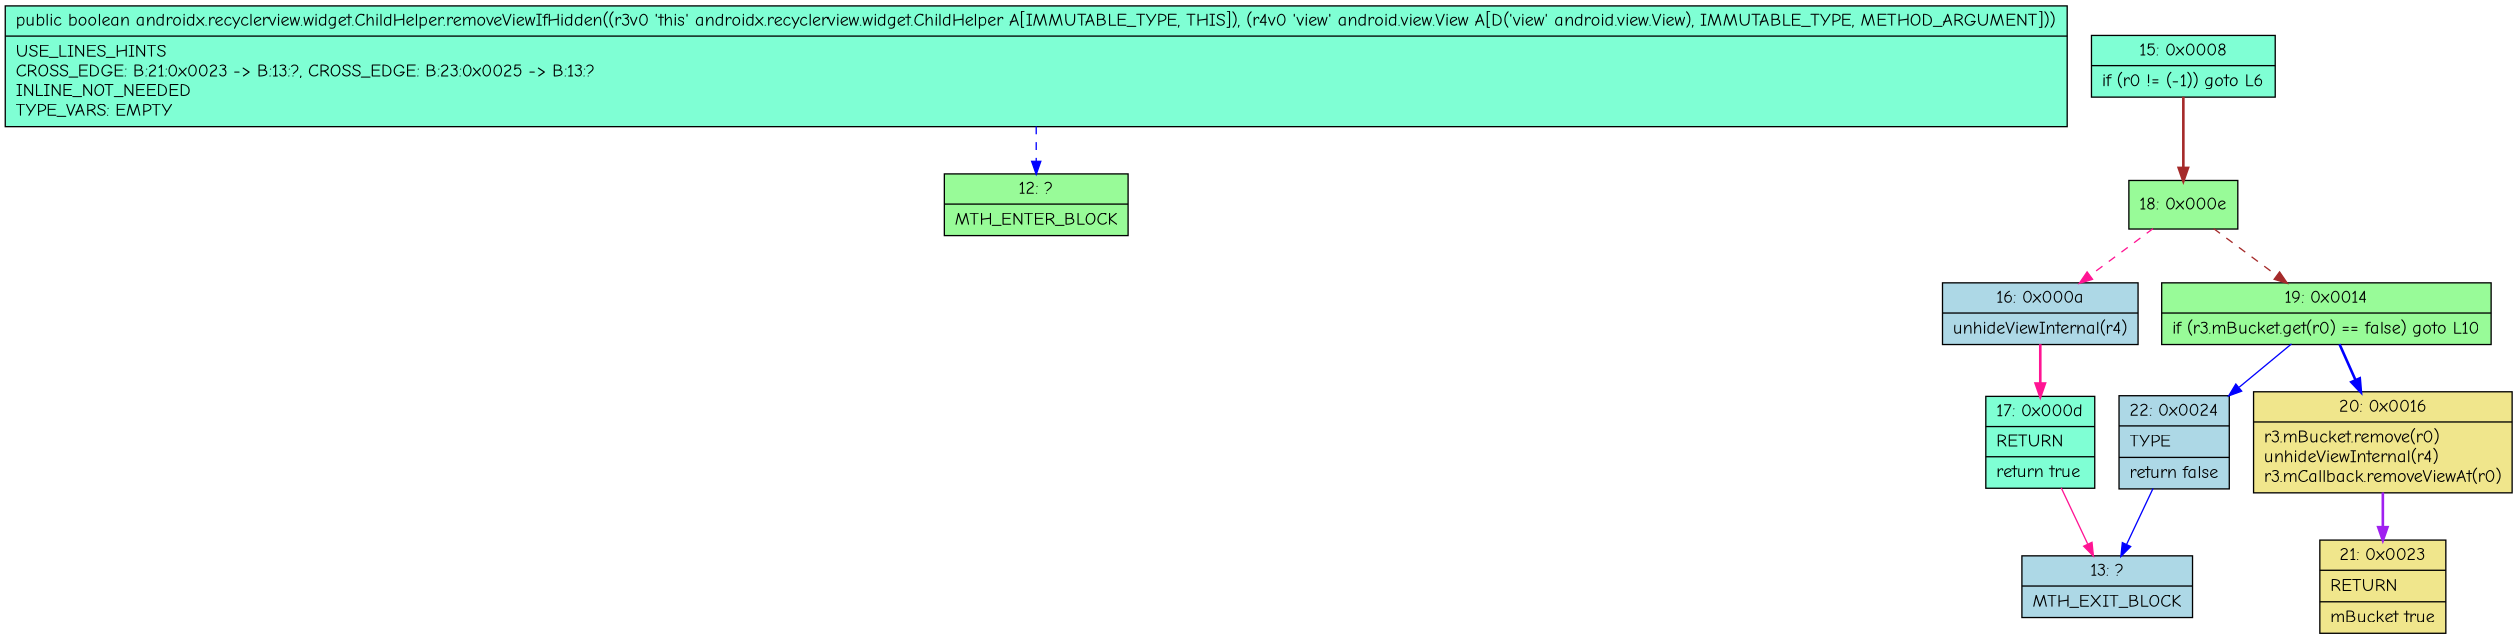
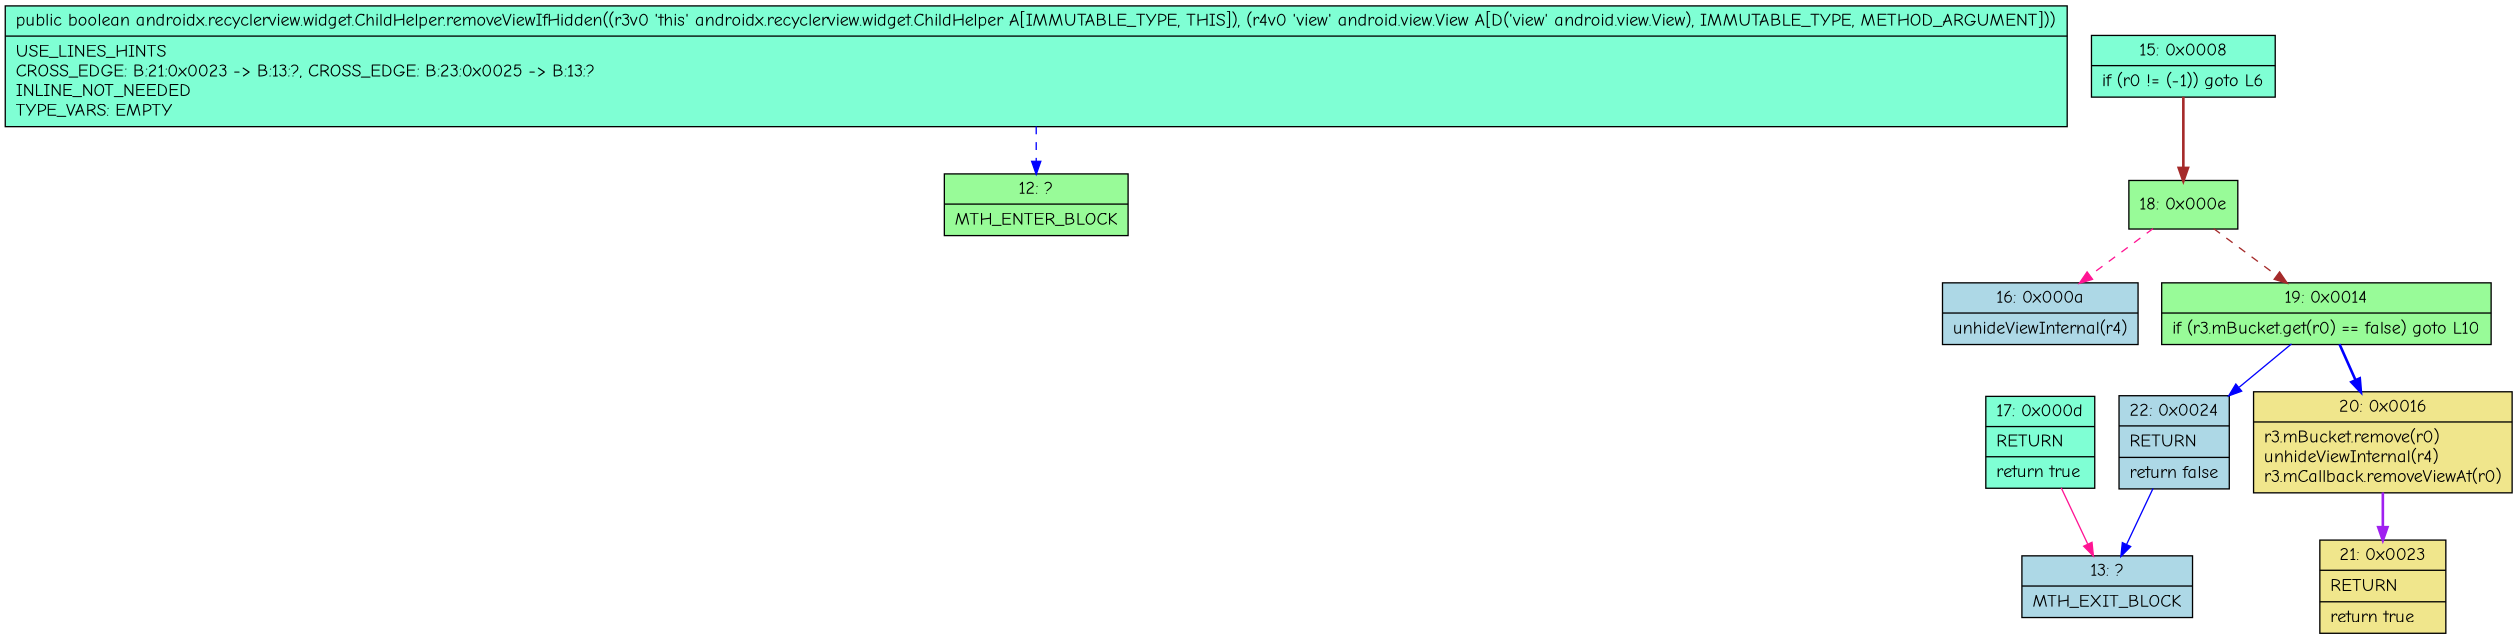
  digraph {
    fontname="Comic Neue"
    node [fillcolor=palegreen fontname="Comic Neue" shape=record style=filled]
    edge [color=blue fontname="Comic Neue" style=bold]
    n1 [label="{12\:\ ?|MTH_ENTER_BLOCK\l}"]
    n2 [fillcolor=aquamarine label="{15\:\ 0x0008|if (r0 != (\-1)) goto L6\l}"]
    n3 [label="{18\:\ 0x000e}"]
    n4 [fillcolor=lightblue label="{16\:\ 0x000a|unhideViewInternal(r4)\l}"]
    n5 [fillcolor=aquamarine label="{17\:\ 0x000d|RETURN\l|return true\l}"]
    n6 [label="{19\:\ 0x0014|if (r3.mBucket.get(r0) == false) goto L10\l}"]
    n7 [fillcolor=lightblue label="{13\:\ ?|MTH_EXIT_BLOCK\l}"]
    n8 [fillcolor=khaki label="{20\:\ 0x0016|r3.mBucket.remove(r0)\lunhideViewInternal(r4)\lr3.mCallback.removeViewAt(r0)\l}"]
-   n9 [fillcolor=lightblue label="{22\:\ 0x0024|TYPE\l|return false\l}"]
-   n10 [fillcolor=khaki label="{21\:\ 0x0023|RETURN\l|mBucket true\l}"]
+   n9 [fillcolor=lightblue label="{22\:\ 0x0024|RETURN\l|return false\l}"]
+   n10 [fillcolor=khaki label="{21\:\ 0x0023|RETURN\l|return true\l}"]
    n11 [fillcolor=aquamarine label="{public boolean androidx.recyclerview.widget.ChildHelper.removeViewIfHidden((r3v0 'this' androidx.recyclerview.widget.ChildHelper A[IMMUTABLE_TYPE, THIS]), (r4v0 'view' android.view.View A[D('view' android.view.View), IMMUTABLE_TYPE, METHOD_ARGUMENT]))  | USE_LINES_HINTS\lCROSS_EDGE: B:21:0x0023 \-\> B:13:?, CROSS_EDGE: B:23:0x0025 \-\> B:13:?\lINLINE_NOT_NEEDED\lTYPE_VARS: EMPTY\l}"]
    n2 -> n3 [color=brown]
    n3 -> n4 [color=deeppink style=dashed]
    n3 -> n6 [color=brown style=dashed]
-   n4 -> n5 [color=deeppink]
    n5 -> n7 [color=deeppink style=solid]
    n6 -> n8
    n6 -> n9 [style=solid]
    n8 -> n10 [color=purple]
    n9 -> n7 [style=solid]
    n11 -> n1 [style=dashed]
  }
